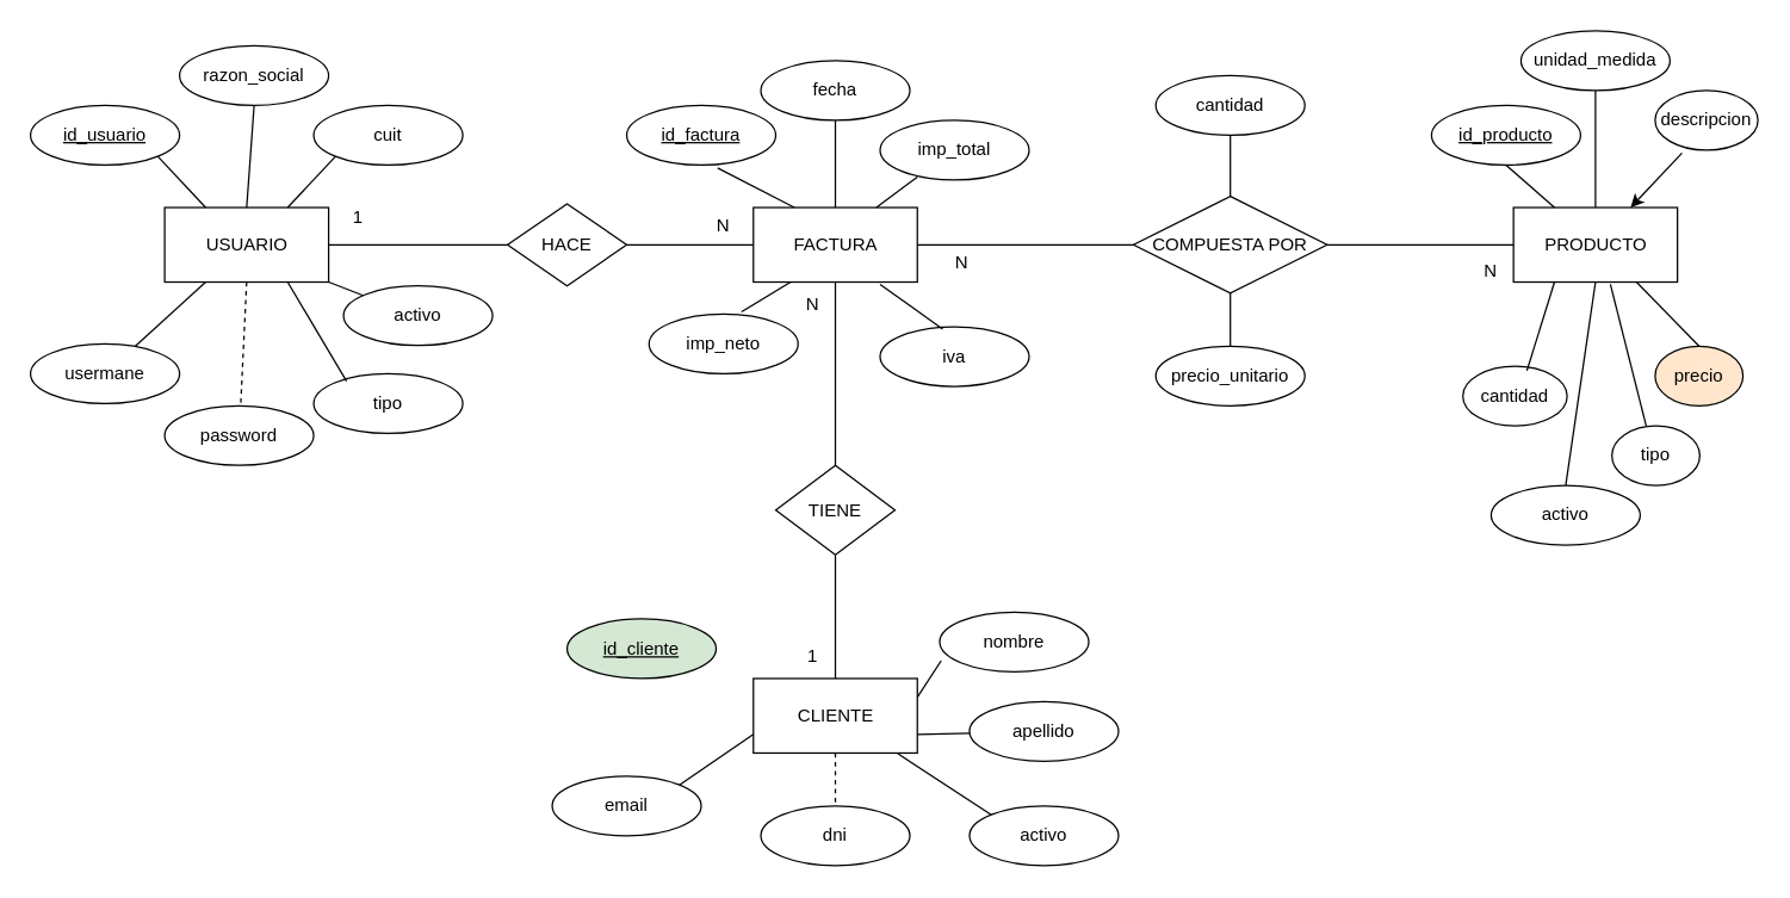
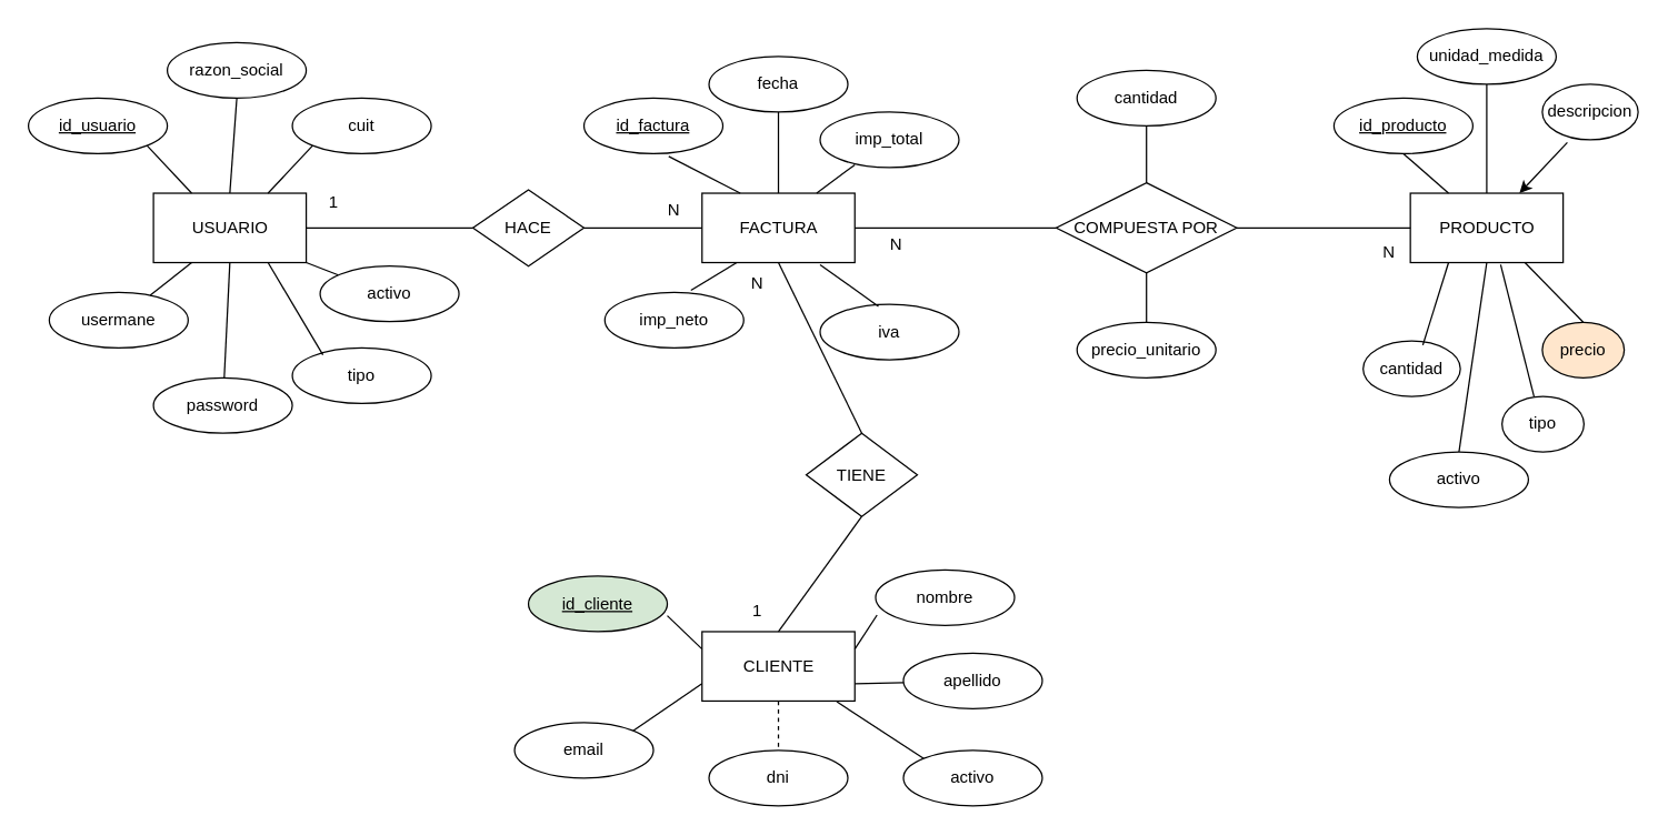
  <mxCell id="0" />
  <mxCell id="1" parent="0" />
  <mxCell id="2" value="FACTURA" style="html=1;" parent="1" vertex="1"><mxGeometry x="505" y="138.5" width="110" height="50" as="geometry" /></mxCell>
  <mxCell id="3" value="CLIENTE" style="html=1;" parent="1" vertex="1"><mxGeometry x="505" y="454.5" width="110" height="50" as="geometry" /></mxCell>
  <mxCell id="4" value="USUARIO" style="html=1;" parent="1" vertex="1"><mxGeometry x="110" y="138.5" width="110" height="50" as="geometry" /></mxCell>
  <mxCell id="5" value="PRODUCTO" style="html=1;" parent="1" vertex="1"><mxGeometry x="1015" y="138.5" width="110" height="50" as="geometry" /></mxCell>
  <mxCell id="6" value="HACE" style="rhombus;whiteSpace=wrap;html=1;" vertex="1" parent="1"><mxGeometry x="340" y="136" width="80" height="55" as="geometry" /></mxCell>
- <mxCell id="7" value="TIENE" style="rhombus;whiteSpace=wrap;html=1;" vertex="1" parent="1"><mxGeometry x="520" y="311.5" width="80" height="60" as="geometry" /></mxCell>
+ <mxCell id="7" value="TIENE" style="rhombus;whiteSpace=wrap;html=1;" vertex="1" parent="1"><mxGeometry x="580" y="311.5" width="80" height="60" as="geometry" /></mxCell>
  <mxCell id="8" value="COMPUESTA POR" style="rhombus;whiteSpace=wrap;html=1;" vertex="1" parent="1"><mxGeometry x="760" y="131" width="130" height="65" as="geometry" /></mxCell>
  <mxCell id="9" value="" style="endArrow=none;html=1;rounded=0;exitX=1;exitY=0.5;exitDx=0;exitDy=0;entryX=0;entryY=0.5;entryDx=0;entryDy=0;" edge="1" parent="1" source="4" target="6"><mxGeometry width="50" height="50" relative="1" as="geometry"><mxPoint x="700" y="258.5" as="sourcePoint" /><mxPoint x="750" y="208.5" as="targetPoint" /></mxGeometry></mxCell>
  <mxCell id="10" value="" style="endArrow=none;html=1;rounded=0;exitX=1;exitY=0.5;exitDx=0;exitDy=0;entryX=0;entryY=0.5;entryDx=0;entryDy=0;" edge="1" parent="1" source="6" target="2"><mxGeometry width="50" height="50" relative="1" as="geometry"><mxPoint x="415" y="196" as="sourcePoint" /><mxPoint x="495" y="196" as="targetPoint" /></mxGeometry></mxCell>
  <mxCell id="11" value="" style="endArrow=none;html=1;rounded=0;exitX=1;exitY=0.5;exitDx=0;exitDy=0;entryX=0;entryY=0.5;entryDx=0;entryDy=0;" edge="1" parent="1" source="2" target="8"><mxGeometry width="50" height="50" relative="1" as="geometry"><mxPoint x="565" y="218.5" as="sourcePoint" /><mxPoint x="645" y="218.5" as="targetPoint" /></mxGeometry></mxCell>
  <mxCell id="12" value="" style="endArrow=none;html=1;rounded=0;exitX=0.5;exitY=1;exitDx=0;exitDy=0;entryX=0.5;entryY=0;entryDx=0;entryDy=0;" edge="1" parent="1" source="2" target="7"><mxGeometry width="50" height="50" relative="1" as="geometry"><mxPoint x="380" y="228.5" as="sourcePoint" /><mxPoint x="460" y="228.5" as="targetPoint" /></mxGeometry></mxCell>
  <mxCell id="13" value="" style="endArrow=none;html=1;rounded=0;exitX=0.5;exitY=1;exitDx=0;exitDy=0;entryX=0.5;entryY=0;entryDx=0;entryDy=0;" edge="1" parent="1" source="7" target="3"><mxGeometry width="50" height="50" relative="1" as="geometry"><mxPoint x="375" y="343" as="sourcePoint" /><mxPoint x="455" y="343" as="targetPoint" /></mxGeometry></mxCell>
  <mxCell id="14" value="1" style="text;html=1;strokeColor=none;fillColor=none;align=center;verticalAlign=middle;whiteSpace=wrap;rounded=0;" vertex="1" parent="1"><mxGeometry x="210" y="130" width="60" height="30" as="geometry" /></mxCell>
  <mxCell id="15" value="N" style="text;html=1;strokeColor=none;fillColor=none;align=center;verticalAlign=middle;whiteSpace=wrap;rounded=0;" vertex="1" parent="1"><mxGeometry x="455" y="136" width="60" height="30" as="geometry" /></mxCell>
  <mxCell id="16" value="1" style="text;html=1;strokeColor=none;fillColor=none;align=center;verticalAlign=middle;whiteSpace=wrap;rounded=0;" vertex="1" parent="1"><mxGeometry x="515" y="424.5" width="60" height="30" as="geometry" /></mxCell>
  <mxCell id="17" value="N" style="text;html=1;strokeColor=none;fillColor=none;align=center;verticalAlign=middle;whiteSpace=wrap;rounded=0;" vertex="1" parent="1"><mxGeometry x="515" y="188.5" width="60" height="30" as="geometry" /></mxCell>
  <mxCell id="18" value="N" style="text;html=1;strokeColor=none;fillColor=none;align=center;verticalAlign=middle;whiteSpace=wrap;rounded=0;" vertex="1" parent="1"><mxGeometry x="970" y="166" width="60" height="30" as="geometry" /></mxCell>
  <mxCell id="19" value="" style="endArrow=none;html=1;rounded=0;exitX=1;exitY=0.5;exitDx=0;exitDy=0;entryX=0;entryY=0.5;entryDx=0;entryDy=0;" edge="1" parent="1" source="8" target="5"><mxGeometry width="50" height="50" relative="1" as="geometry"><mxPoint x="800" y="187.5" as="sourcePoint" /><mxPoint x="880" y="187.5" as="targetPoint" /></mxGeometry></mxCell>
  <mxCell id="20" value="N" style="text;html=1;strokeColor=none;fillColor=none;align=center;verticalAlign=middle;whiteSpace=wrap;rounded=0;" vertex="1" parent="1"><mxGeometry x="615" y="161" width="60" height="30" as="geometry" /></mxCell>
  <mxCell id="21" value="tipo" style="ellipse;whiteSpace=wrap;html=1;align=center;" vertex="1" parent="1"><mxGeometry x="210" y="250" width="100" height="40" as="geometry" /></mxCell>
  <mxCell id="22" value="id_usuario" style="ellipse;whiteSpace=wrap;html=1;align=center;fontStyle=4;" vertex="1" parent="1"><mxGeometry x="20" y="70" width="100" height="40" as="geometry" /></mxCell>
  <mxCell id="23" value="password" style="ellipse;whiteSpace=wrap;html=1;align=center;" vertex="1" parent="1"><mxGeometry x="110" y="271.5" width="100" height="40" as="geometry" /></mxCell>
- <mxCell id="24" value="usermane" style="ellipse;whiteSpace=wrap;html=1;align=center;" vertex="1" parent="1"><mxGeometry x="20" y="230" width="100" height="40" as="geometry" /></mxCell>
+ <mxCell id="24" value="usermane" style="ellipse;whiteSpace=wrap;html=1;align=center;" vertex="1" parent="1"><mxGeometry x="35" y="210" width="100" height="40" as="geometry" /></mxCell>
  <mxCell id="25" value="cuit" style="ellipse;whiteSpace=wrap;html=1;align=center;" vertex="1" parent="1"><mxGeometry x="210" y="70" width="100" height="40" as="geometry" /></mxCell>
  <mxCell id="26" value="razon_social" style="ellipse;whiteSpace=wrap;html=1;align=center;" vertex="1" parent="1"><mxGeometry x="120" y="30" width="100" height="40" as="geometry" /></mxCell>
  <mxCell id="27" value="" style="endArrow=none;html=1;rounded=0;exitX=1;exitY=1;exitDx=0;exitDy=0;entryX=0.25;entryY=0;entryDx=0;entryDy=0;" edge="1" parent="1" source="22" target="4"><mxGeometry relative="1" as="geometry"><mxPoint x="40" y="218.5" as="sourcePoint" /><mxPoint x="200" y="218.5" as="targetPoint" /></mxGeometry></mxCell>
  <mxCell id="28" value="" style="endArrow=none;html=1;rounded=0;exitX=0.25;exitY=1;exitDx=0;exitDy=0;" edge="1" parent="1" source="4" target="24"><mxGeometry relative="1" as="geometry"><mxPoint x="50" y="420" as="sourcePoint" /><mxPoint x="210" y="420" as="targetPoint" /></mxGeometry></mxCell>
- <mxCell id="29" value="" style="endArrow=none;html=1;rounded=0;exitX=0.5;exitY=1;exitDx=0;exitDy=0;dashed=1;" edge="1" parent="1" source="4" target="23"><mxGeometry relative="1" as="geometry"><mxPoint x="60" y="430" as="sourcePoint" /><mxPoint x="220" y="430" as="targetPoint" /></mxGeometry></mxCell>
+ <mxCell id="29" value="" style="endArrow=none;html=1;rounded=0;exitX=0.5;exitY=1;exitDx=0;exitDy=0;" edge="1" parent="1" source="4" target="23"><mxGeometry relative="1" as="geometry"><mxPoint x="60" y="430" as="sourcePoint" /><mxPoint x="220" y="430" as="targetPoint" /></mxGeometry></mxCell>
  <mxCell id="30" value="" style="endArrow=none;html=1;rounded=0;exitX=0.75;exitY=1;exitDx=0;exitDy=0;entryX=0.22;entryY=0.125;entryDx=0;entryDy=0;entryPerimeter=0;" edge="1" parent="1" source="4" target="21"><mxGeometry relative="1" as="geometry"><mxPoint x="70" y="440" as="sourcePoint" /><mxPoint x="230" y="440" as="targetPoint" /></mxGeometry></mxCell>
  <mxCell id="31" value="" style="endArrow=none;html=1;rounded=0;exitX=0.25;exitY=0.95;exitDx=0;exitDy=0;exitPerimeter=0;entryX=0.75;entryY=0;entryDx=0;entryDy=0;" edge="1" parent="1" source="35" target="2"><mxGeometry relative="1" as="geometry"><mxPoint x="80" y="450" as="sourcePoint" /><mxPoint x="240" y="450" as="targetPoint" /></mxGeometry></mxCell>
  <mxCell id="32" value="" style="endArrow=none;html=1;rounded=0;exitX=0.5;exitY=1;exitDx=0;exitDy=0;entryX=0.5;entryY=0;entryDx=0;entryDy=0;" edge="1" parent="1" source="26" target="4"><mxGeometry relative="1" as="geometry"><mxPoint x="115" y="104" as="sourcePoint" /><mxPoint x="158" y="151" as="targetPoint" /></mxGeometry></mxCell>
  <mxCell id="33" value="" style="endArrow=none;html=1;rounded=0;exitX=0;exitY=1;exitDx=0;exitDy=0;entryX=0.75;entryY=0;entryDx=0;entryDy=0;" edge="1" parent="1" source="25" target="4"><mxGeometry relative="1" as="geometry"><mxPoint x="180" y="70" as="sourcePoint" /><mxPoint x="175" y="149" as="targetPoint" /></mxGeometry></mxCell>
  <mxCell id="34" value="id_factura" style="ellipse;whiteSpace=wrap;html=1;align=center;fontStyle=4;" vertex="1" parent="1"><mxGeometry x="420" y="70" width="100" height="40" as="geometry" /></mxCell>
  <mxCell id="35" value="imp_total" style="ellipse;whiteSpace=wrap;html=1;align=center;" vertex="1" parent="1"><mxGeometry x="590" y="80" width="100" height="40" as="geometry" /></mxCell>
  <mxCell id="36" value="precio_unitario" style="ellipse;whiteSpace=wrap;html=1;align=center;" vertex="1" parent="1"><mxGeometry x="775" y="231.5" width="100" height="40" as="geometry" /></mxCell>
  <mxCell id="37" value="id_producto" style="ellipse;whiteSpace=wrap;html=1;align=center;fontStyle=4;" vertex="1" parent="1"><mxGeometry x="960" y="70" width="100" height="40" as="geometry" /></mxCell>
  <mxCell id="38" value="id_cliente" style="ellipse;whiteSpace=wrap;html=1;align=center;fontStyle=4;fillColor=#d5e8d4;" vertex="1" parent="1"><mxGeometry x="380" y="414.5" width="100" height="40" as="geometry" /></mxCell>
  <mxCell id="39" value="nombre" style="ellipse;whiteSpace=wrap;html=1;align=center;" vertex="1" parent="1"><mxGeometry x="630" y="410" width="100" height="40" as="geometry" /></mxCell>
  <mxCell id="40" value="fecha" style="ellipse;whiteSpace=wrap;html=1;align=center;" vertex="1" parent="1"><mxGeometry x="510" y="40" width="100" height="40" as="geometry" /></mxCell>
  <mxCell id="41" value="iva" style="ellipse;whiteSpace=wrap;html=1;align=center;" vertex="1" parent="1"><mxGeometry x="590" y="218.5" width="100" height="40" as="geometry" /></mxCell>
  <mxCell id="42" value="imp_neto" style="ellipse;whiteSpace=wrap;html=1;align=center;" vertex="1" parent="1"><mxGeometry x="435" y="210" width="100" height="40" as="geometry" /></mxCell>
  <mxCell id="43" value="" style="endArrow=none;html=1;rounded=0;exitX=0.61;exitY=1.05;exitDx=0;exitDy=0;exitPerimeter=0;entryX=0.25;entryY=0;entryDx=0;entryDy=0;" edge="1" parent="1" source="34" target="2"><mxGeometry relative="1" as="geometry"><mxPoint x="90" y="460" as="sourcePoint" /><mxPoint x="250" y="460" as="targetPoint" /></mxGeometry></mxCell>
  <mxCell id="44" value="" style="endArrow=none;html=1;rounded=0;exitX=0.5;exitY=1;exitDx=0;exitDy=0;entryX=0.5;entryY=0;entryDx=0;entryDy=0;" edge="1" parent="1" source="40" target="2"><mxGeometry relative="1" as="geometry"><mxPoint x="100" y="470" as="sourcePoint" /><mxPoint x="570" y="140" as="targetPoint" /></mxGeometry></mxCell>
  <mxCell id="45" value="" style="endArrow=none;html=1;rounded=0;entryX=0.25;entryY=0;entryDx=0;entryDy=0;exitX=0.62;exitY=-0.037;exitDx=0;exitDy=0;exitPerimeter=0;" edge="1" parent="1" source="42" target="17"><mxGeometry relative="1" as="geometry"><mxPoint x="110" y="480" as="sourcePoint" /><mxPoint x="270" y="480" as="targetPoint" /></mxGeometry></mxCell>
  <mxCell id="46" value="" style="endArrow=none;html=1;rounded=0;entryX=0.42;entryY=0.038;entryDx=0;entryDy=0;entryPerimeter=0;" edge="1" parent="1" target="41"><mxGeometry relative="1" as="geometry"><mxPoint x="590" y="190" as="sourcePoint" /><mxPoint x="280" y="490" as="targetPoint" /></mxGeometry></mxCell>
+ <mxCell id="47" value="" style="endArrow=none;html=1;rounded=0;exitX=1;exitY=0.713;exitDx=0;exitDy=0;exitPerimeter=0;entryX=0;entryY=0.25;entryDx=0;entryDy=0;" edge="1" parent="1" source="38" target="3"><mxGeometry relative="1" as="geometry"><mxPoint x="130" y="500" as="sourcePoint" /><mxPoint x="290" y="500" as="targetPoint" /></mxGeometry></mxCell>
  <mxCell id="48" value="apellido" style="ellipse;whiteSpace=wrap;html=1;align=center;" vertex="1" parent="1"><mxGeometry x="650" y="470" width="100" height="40" as="geometry" /></mxCell>
  <mxCell id="49" value="dni" style="ellipse;whiteSpace=wrap;html=1;align=center;" vertex="1" parent="1"><mxGeometry x="510" y="540" width="100" height="40" as="geometry" /></mxCell>
  <mxCell id="50" value="email" style="ellipse;whiteSpace=wrap;html=1;align=center;" vertex="1" parent="1"><mxGeometry x="370" y="520" width="100" height="40" as="geometry" /></mxCell>
  <mxCell id="51" value="" style="endArrow=none;html=1;rounded=0;exitX=0.01;exitY=0.813;exitDx=0;exitDy=0;exitPerimeter=0;entryX=1;entryY=0.25;entryDx=0;entryDy=0;" edge="1" parent="1" source="39" target="3"><mxGeometry relative="1" as="geometry"><mxPoint x="140" y="510" as="sourcePoint" /><mxPoint x="300" y="510" as="targetPoint" /></mxGeometry></mxCell>
  <mxCell id="52" value="" style="endArrow=none;html=1;rounded=0;exitX=0.5;exitY=1;exitDx=0;exitDy=0;entryX=0.5;entryY=0;entryDx=0;entryDy=0;dashed=1;" edge="1" parent="1" source="3" target="49"><mxGeometry relative="1" as="geometry"><mxPoint x="150" y="520" as="sourcePoint" /><mxPoint x="310" y="520" as="targetPoint" /></mxGeometry></mxCell>
  <mxCell id="53" value="" style="endArrow=none;html=1;rounded=0;exitX=1;exitY=0.75;exitDx=0;exitDy=0;" edge="1" parent="1" source="3" target="48"><mxGeometry relative="1" as="geometry"><mxPoint x="160" y="530" as="sourcePoint" /><mxPoint x="320" y="530" as="targetPoint" /></mxGeometry></mxCell>
  <mxCell id="54" value="" style="endArrow=none;html=1;rounded=0;exitX=1;exitY=1;exitDx=0;exitDy=0;" edge="1" parent="1" source="4" target="58"><mxGeometry relative="1" as="geometry"><mxPoint x="170" y="540" as="sourcePoint" /><mxPoint x="330" y="540" as="targetPoint" /></mxGeometry></mxCell>
  <mxCell id="55" value="" style="endArrow=none;html=1;rounded=0;entryX=0;entryY=0;entryDx=0;entryDy=0;exitX=0.882;exitY=1.01;exitDx=0;exitDy=0;exitPerimeter=0;" edge="1" parent="1" source="3" target="59"><mxGeometry relative="1" as="geometry"><mxPoint x="600" y="530" as="sourcePoint" /><mxPoint x="340" y="550" as="targetPoint" /></mxGeometry></mxCell>
  <mxCell id="56" value="" style="endArrow=none;html=1;rounded=0;exitX=0.5;exitY=1;exitDx=0;exitDy=0;entryX=0.5;entryY=0;entryDx=0;entryDy=0;" edge="1" parent="1" source="8" target="36"><mxGeometry relative="1" as="geometry"><mxPoint x="810" y="530" as="sourcePoint" /><mxPoint x="970" y="530" as="targetPoint" /></mxGeometry></mxCell>
  <mxCell id="57" value="" style="endArrow=none;html=1;rounded=0;exitX=0;exitY=0.75;exitDx=0;exitDy=0;entryX=1;entryY=0;entryDx=0;entryDy=0;" edge="1" parent="1" source="3" target="50"><mxGeometry relative="1" as="geometry"><mxPoint x="200" y="570" as="sourcePoint" /><mxPoint x="360" y="570" as="targetPoint" /></mxGeometry></mxCell>
  <mxCell id="58" value="activo" style="ellipse;whiteSpace=wrap;html=1;align=center;" vertex="1" parent="1"><mxGeometry x="230" y="191" width="100" height="40" as="geometry" /></mxCell>
  <mxCell id="59" value="activo" style="ellipse;whiteSpace=wrap;html=1;align=center;" vertex="1" parent="1"><mxGeometry x="650" y="540" width="100" height="40" as="geometry" /></mxCell>
  <mxCell id="60" value="cantidad" style="ellipse;whiteSpace=wrap;html=1;align=center;" vertex="1" parent="1"><mxGeometry x="775" y="50" width="100" height="40" as="geometry" /></mxCell>
  <mxCell id="61" value="" style="endArrow=none;html=1;rounded=0;exitX=0.5;exitY=0;exitDx=0;exitDy=0;entryX=0.5;entryY=1;entryDx=0;entryDy=0;" edge="1" parent="1" source="8" target="60"><mxGeometry relative="1" as="geometry"><mxPoint x="820" y="540" as="sourcePoint" /><mxPoint x="980" y="540" as="targetPoint" /></mxGeometry></mxCell>
  <mxCell id="62" value="" style="endArrow=none;html=1;rounded=0;exitX=0.5;exitY=1;exitDx=0;exitDy=0;entryX=0.5;entryY=0;entryDx=0;entryDy=0;" edge="1" parent="1" source="67" target="5"><mxGeometry relative="1" as="geometry"><mxPoint x="830" y="550" as="sourcePoint" /><mxPoint x="990" y="550" as="targetPoint" /></mxGeometry></mxCell>
  <mxCell id="63" value="" style="endArrow=none;html=1;rounded=0;exitX=0.5;exitY=1;exitDx=0;exitDy=0;entryX=0.5;entryY=0;entryDx=0;entryDy=0;" edge="1" parent="1" source="5" target="72"><mxGeometry relative="1" as="geometry"><mxPoint x="840" y="560" as="sourcePoint" /><mxPoint x="1000" y="560" as="targetPoint" /></mxGeometry></mxCell>
  <mxCell id="64" value="descripcion" style="ellipse;whiteSpace=wrap;html=1;align=center;" vertex="1" parent="1"><mxGeometry x="1110" y="60" width="69" height="40" as="geometry" /></mxCell>
  <mxCell id="65" value="precio" style="ellipse;whiteSpace=wrap;html=1;align=center;fillColor=#ffe6cc;" vertex="1" parent="1"><mxGeometry x="1110" y="231.5" width="59" height="40" as="geometry" /></mxCell>
  <mxCell id="66" value="cantidad" style="ellipse;whiteSpace=wrap;html=1;align=center;" vertex="1" parent="1"><mxGeometry x="981" y="245" width="70" height="40" as="geometry" /></mxCell>
  <mxCell id="67" value="unidad_medida" style="ellipse;whiteSpace=wrap;html=1;align=center;" vertex="1" parent="1"><mxGeometry x="1020" y="20" width="100" height="40" as="geometry" /></mxCell>
  <mxCell id="68" value="tipo" style="ellipse;whiteSpace=wrap;html=1;align=center;" vertex="1" parent="1"><mxGeometry x="1081" y="285" width="59" height="40" as="geometry" /></mxCell>
  <mxCell id="69" value="" style="endArrow=none;html=1;rounded=0;exitX=0.25;exitY=1;exitDx=0;exitDy=0;entryX=0.614;entryY=0.075;entryDx=0;entryDy=0;entryPerimeter=0;" edge="1" parent="1" source="5" target="66"><mxGeometry relative="1" as="geometry"><mxPoint x="840" y="560" as="sourcePoint" /><mxPoint x="1000" y="560" as="targetPoint" /></mxGeometry></mxCell>
  <mxCell id="70" value="" style="endArrow=none;html=1;rounded=0;exitX=0.591;exitY=1.03;exitDx=0;exitDy=0;exitPerimeter=0;entryX=0.39;entryY=0;entryDx=0;entryDy=0;entryPerimeter=0;" edge="1" parent="1" source="5" target="68"><mxGeometry relative="1" as="geometry"><mxPoint x="850" y="570" as="sourcePoint" /><mxPoint x="1010" y="570" as="targetPoint" /></mxGeometry></mxCell>
  <mxCell id="71" value="" style="endArrow=none;html=1;rounded=0;exitX=0.75;exitY=1;exitDx=0;exitDy=0;entryX=0.5;entryY=0;entryDx=0;entryDy=0;" edge="1" parent="1" source="5" target="65"><mxGeometry relative="1" as="geometry"><mxPoint x="970" y="420" as="sourcePoint" /><mxPoint x="1020" y="580" as="targetPoint" /></mxGeometry></mxCell>
  <mxCell id="72" value="activo" style="ellipse;whiteSpace=wrap;html=1;align=center;" vertex="1" parent="1"><mxGeometry x="1000" y="325" width="100" height="40" as="geometry" /></mxCell>
  <mxCell id="73" value="" style="endArrow=classic;html=1;rounded=0;exitX=0.261;exitY=1.05;exitDx=0;exitDy=0;exitPerimeter=0;" edge="1" parent="1" source="64" target="5"><mxGeometry relative="1" as="geometry"><mxPoint x="840" y="560" as="sourcePoint" /><mxPoint x="1000" y="560" as="targetPoint" /></mxGeometry></mxCell>
  <mxCell id="74" value="" style="endArrow=none;html=1;rounded=0;exitX=0.5;exitY=1;exitDx=0;exitDy=0;entryX=0.25;entryY=0;entryDx=0;entryDy=0;" edge="1" parent="1" source="37" target="5"><mxGeometry relative="1" as="geometry"><mxPoint x="850" y="570" as="sourcePoint" /><mxPoint x="1010" y="570" as="targetPoint" /></mxGeometry></mxCell>
